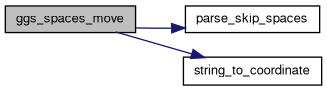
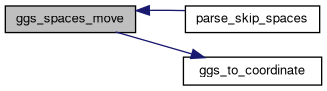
  digraph {
    rankdir=LR
    node [color=black fontname=FreeSans fontsize=10 shape=record]
    edge [color=midnightblue fontname=FreeSans fontsize=10 labelfontname=FreeSans labelfontsize=10 style=solid]
    n1 [fillcolor=grey75 fontcolor=black height=0.2 label=ggs_spaces_move style=filled width=0.4]
    n2 [height=0.2 label=parse_skip_spaces width=0.4]
-   n3 [height=0.2 label=string_to_coordinate width=0.4]
-   n1 -> n2
+   n3 [height=0.2 label=ggs_to_coordinate width=0.4]
+   n2 -> n1
    n1 -> n3
  }
